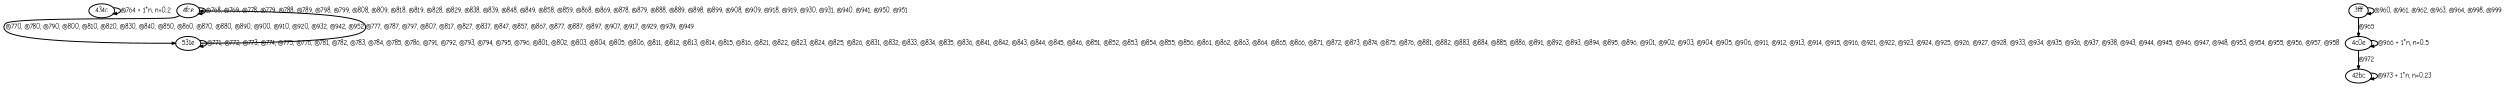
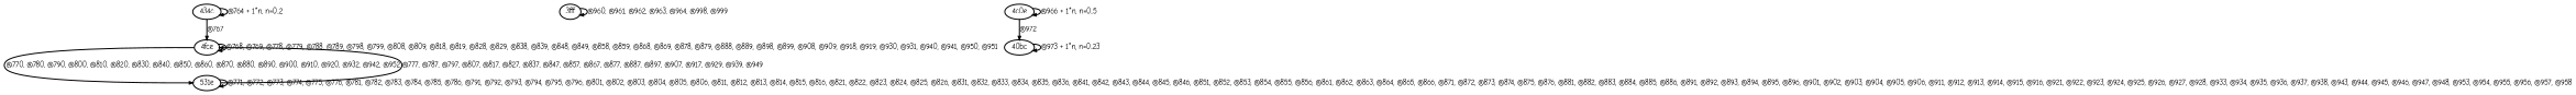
  digraph {
    fontname="Comic Neue"
    node [fontname="Comic Neue" fontsize=20 penwidth=3 shape=oval style=rounded]
    edge [arrowsize=1 color=black fontname="Comic Neue" fontsize=20 penwidth=3 style=bold]
    "434c"
    "4fce"
    "531e"
    "3fff"
    "4c0e"
-   "40bc" [label="42bc"]
+   "40bc"
    "434c" -> "434c" [label="@764 + 1*n, n=0..2"]
+   "434c" -> "4fce" [label="@767"]
    "4fce" -> "4fce" [label="@768, @769, @778, @779, @788, @789, @798, @799, @808, @809, @818, @819, @828, @829, @838, @839, @848, @849, @858, @859, @868, @869, @878, @879, @888, @889, @898, @899, @908, @909, @918, @919, @930, @931, @940, @941, @950, @951"]
    "4fce" -> "531e" [label="@770, @780, @790, @800, @810, @820, @830, @840, @850, @860, @870, @880, @890, @900, @910, @920, @932, @942, @952"]
    "531e" -> "4fce" [label="@777, @787, @797, @807, @817, @827, @837, @847, @857, @867, @877, @887, @897, @907, @917, @929, @939, @949"]
    "531e" -> "531e" [label="@771, @772, @773, @774, @775, @776, @781, @782, @783, @784, @785, @786, @791, @792, @793, @794, @795, @796, @801, @802, @803, @804, @805, @806, @811, @812, @813, @814, @815, @816, @821, @822, @823, @824, @825, @826, @831, @832, @833, @834, @835, @836, @841, @842, @843, @844, @845, @846, @851, @852, @853, @854, @855, @856, @861, @862, @863, @864, @865, @866, @871, @872, @873, @874, @875, @876, @881, @882, @883, @884, @885, @886, @891, @892, @893, @894, @895, @896, @901, @902, @903, @904, @905, @906, @911, @912, @913, @914, @915, @916, @921, @922, @923, @924, @925, @926, @927, @928, @933, @934, @935, @936, @937, @938, @943, @944, @945, @946, @947, @948, @953, @954, @955, @956, @957, @958"]
    "3fff" -> "3fff" [label="@960, @961, @962, @963, @964, @998, @999"]
-   "3fff" -> "4c0e" [label="@965"]
    "4c0e" -> "4c0e" [label="@966 + 1*n, n=0..5"]
    "4c0e" -> "40bc" [label="@972"]
    "40bc" -> "40bc" [label="@973 + 1*n, n=0..23"]
  }
